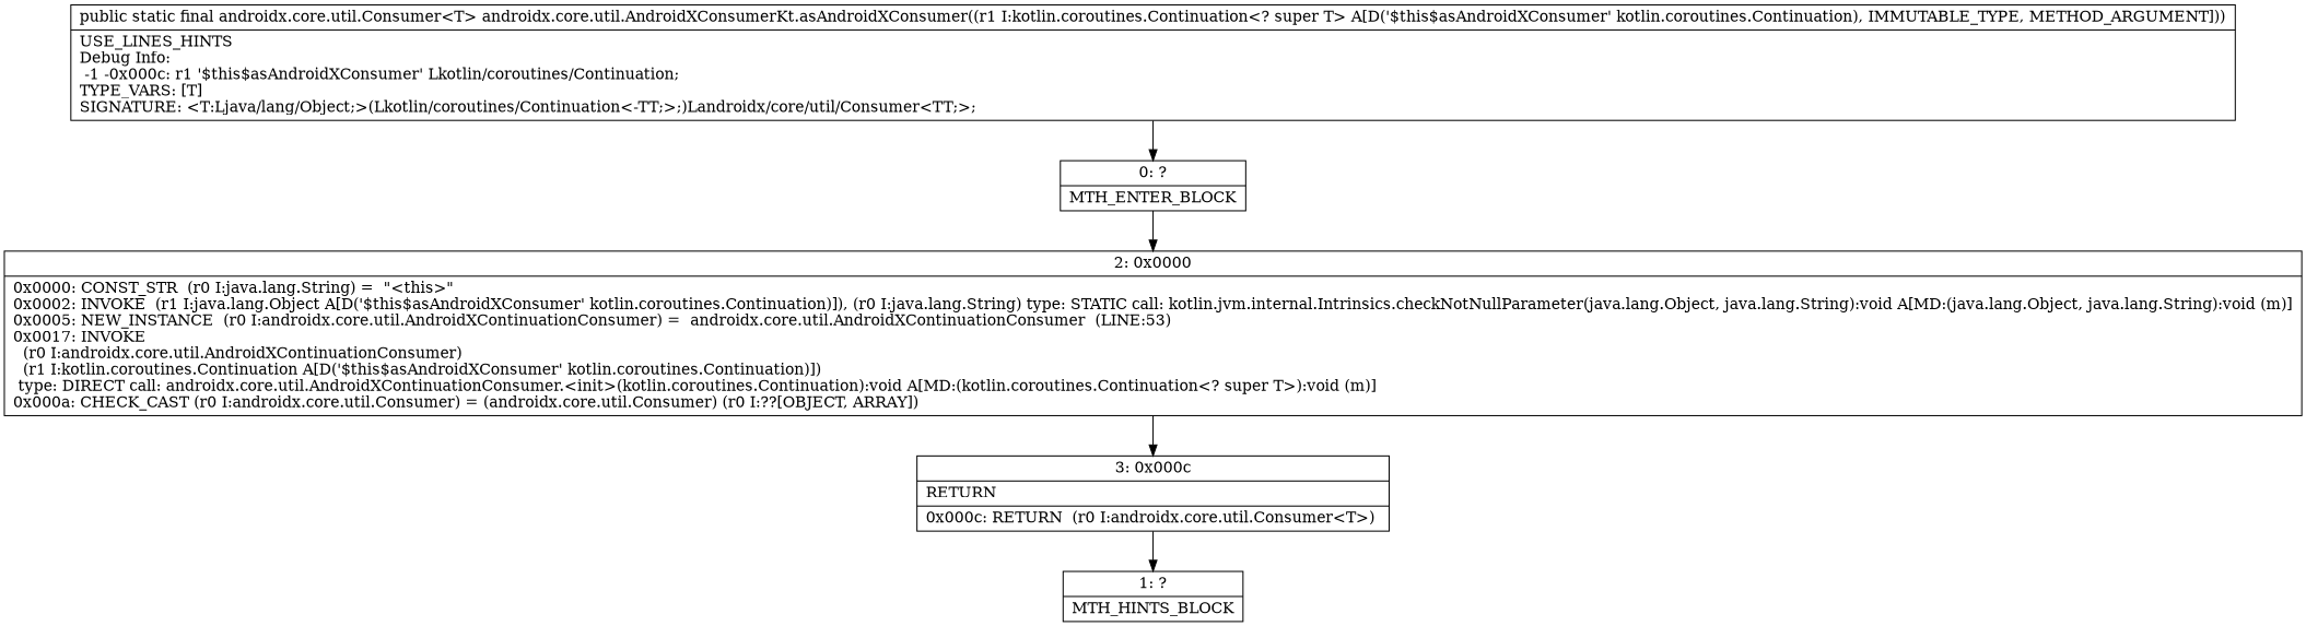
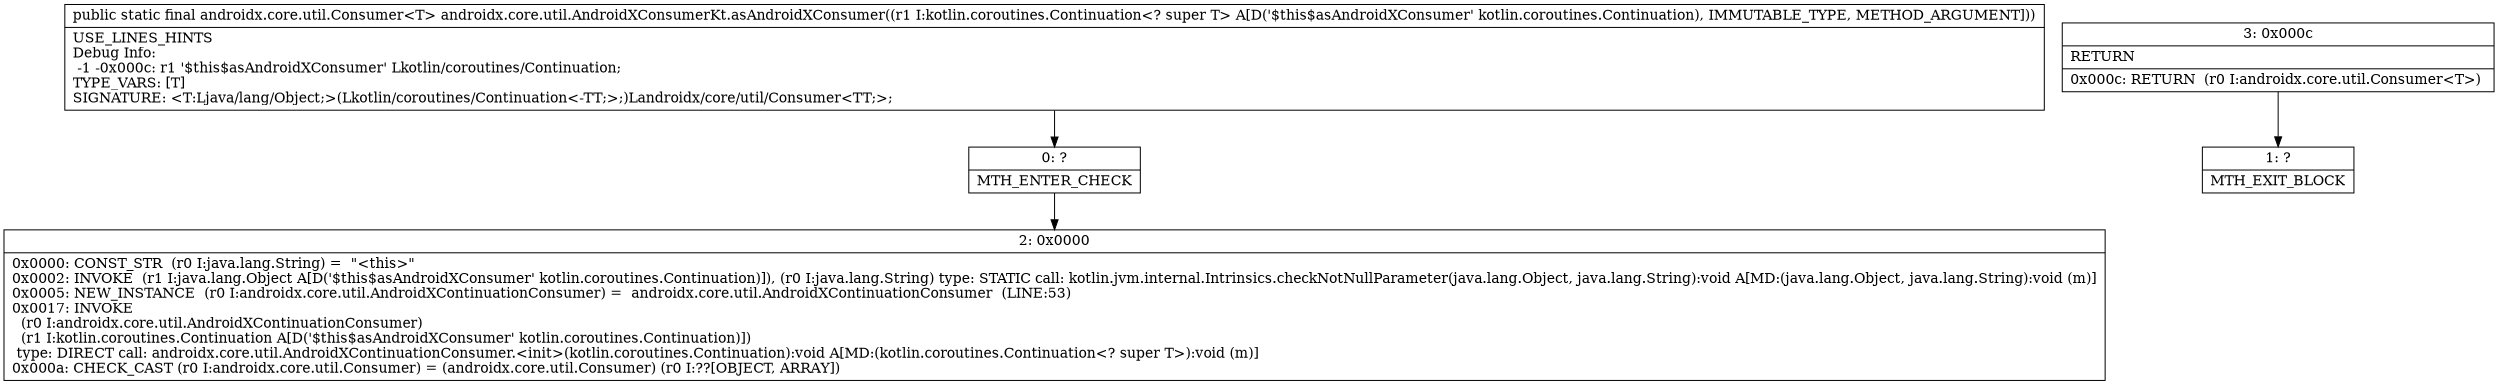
  digraph {
    node [shape=record]
-   n1 [label="{0\:\ ?|MTH_ENTER_BLOCK\l}"]
+   n1 [label="{0\:\ ?|MTH_ENTER_CHECK\l}"]
    n2 [label="{2\:\ 0x0000|0x0000: CONST_STR  (r0 I:java.lang.String) =  \"\<this\>\" \l0x0002: INVOKE  (r1 I:java.lang.Object A[D('$this$asAndroidXConsumer' kotlin.coroutines.Continuation)]), (r0 I:java.lang.String) type: STATIC call: kotlin.jvm.internal.Intrinsics.checkNotNullParameter(java.lang.Object, java.lang.String):void A[MD:(java.lang.Object, java.lang.String):void (m)]\l0x0005: NEW_INSTANCE  (r0 I:androidx.core.util.AndroidXContinuationConsumer) =  androidx.core.util.AndroidXContinuationConsumer  (LINE:53)\l0x0017: INVOKE  \l  (r0 I:androidx.core.util.AndroidXContinuationConsumer)\l  (r1 I:kotlin.coroutines.Continuation A[D('$this$asAndroidXConsumer' kotlin.coroutines.Continuation)])\l type: DIRECT call: androidx.core.util.AndroidXContinuationConsumer.\<init\>(kotlin.coroutines.Continuation):void A[MD:(kotlin.coroutines.Continuation\<? super T\>):void (m)]\l0x000a: CHECK_CAST (r0 I:androidx.core.util.Consumer) = (androidx.core.util.Consumer) (r0 I:??[OBJECT, ARRAY]) \l}"]
    n3 [label="{3\:\ 0x000c|RETURN\l|0x000c: RETURN  (r0 I:androidx.core.util.Consumer\<T\>) \l}"]
-   n4 [label="{1\:\ ?|MTH_HINTS_BLOCK\l}"]
+   n4 [label="{1\:\ ?|MTH_EXIT_BLOCK\l}"]
    n5 [label="{public static final androidx.core.util.Consumer\<T\> androidx.core.util.AndroidXConsumerKt.asAndroidXConsumer((r1 I:kotlin.coroutines.Continuation\<? super T\> A[D('$this$asAndroidXConsumer' kotlin.coroutines.Continuation), IMMUTABLE_TYPE, METHOD_ARGUMENT]))  | USE_LINES_HINTS\lDebug Info:\l  \-1 \-0x000c: r1 '$this$asAndroidXConsumer' Lkotlin\/coroutines\/Continuation;\lTYPE_VARS: [T]\lSIGNATURE: \<T:Ljava\/lang\/Object;\>(Lkotlin\/coroutines\/Continuation\<\-TT;\>;)Landroidx\/core\/util\/Consumer\<TT;\>;\l}"]
    n1 -> n2
-   n2 -> n3
    n3 -> n4
    n5 -> n1
  }
